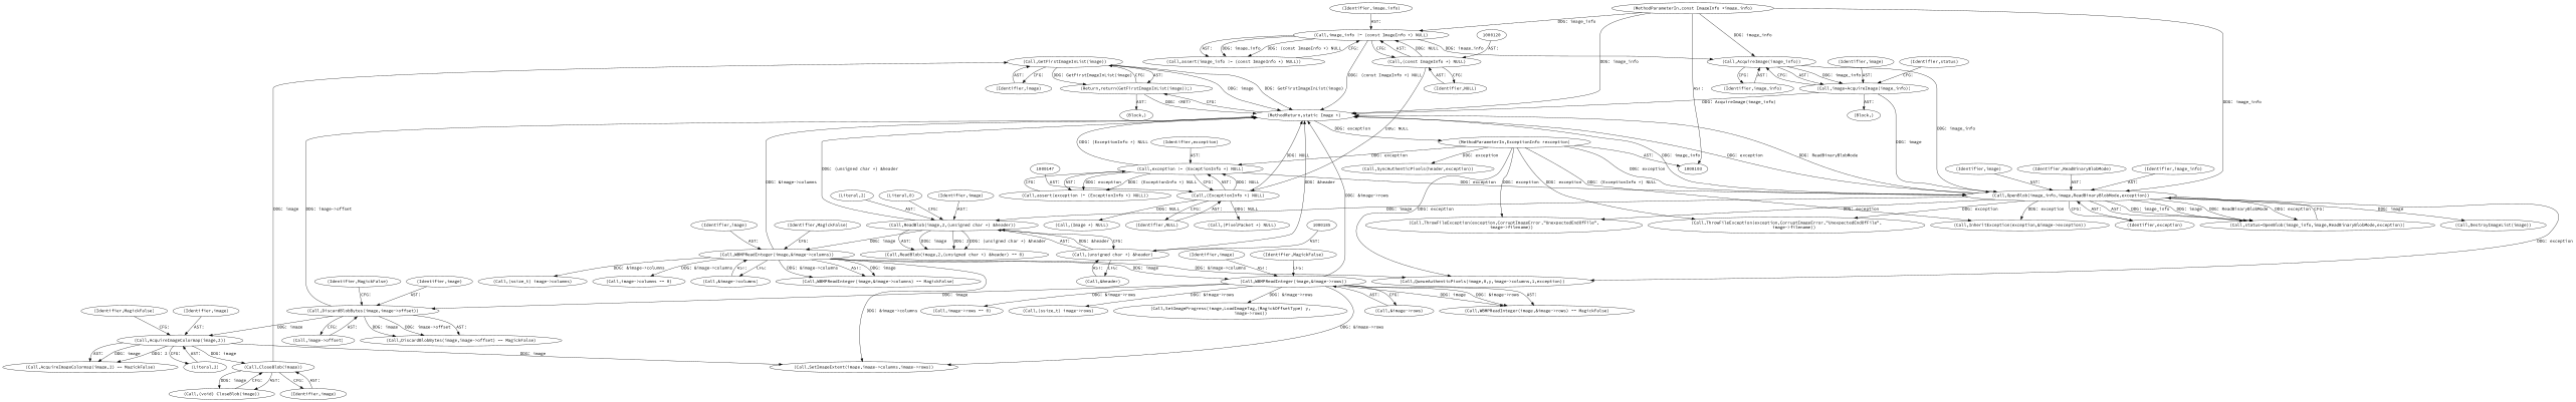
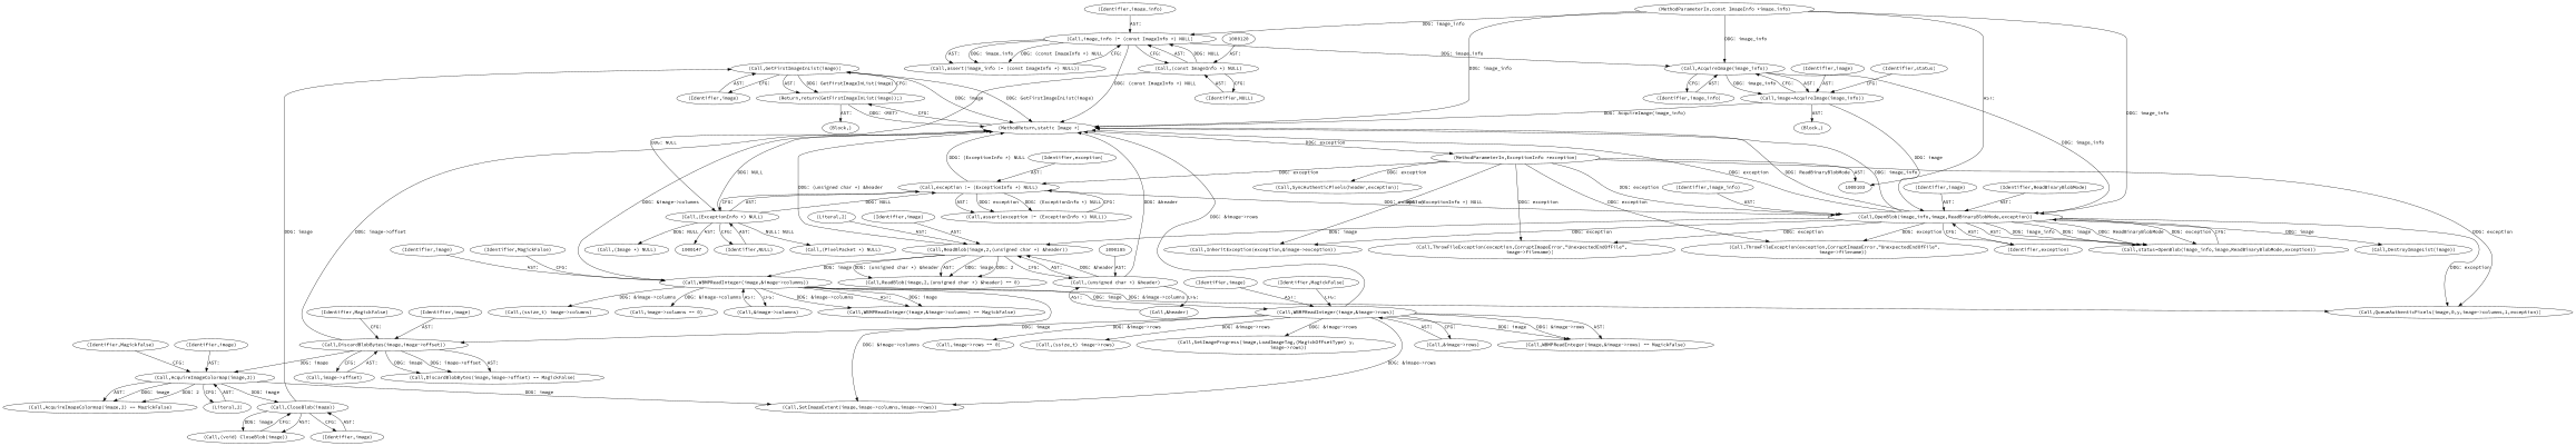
  digraph {
    fontname="Source Code Pro"
    node [fontname="Source Code Pro"]
    edge [fontname="Source Code Pro"]
    n1 [label="(Call,GetFirstImageInList(image))"]
    n2 [label="(Return,return(GetFirstImageInList(image));)"]
    n3 [label="(MethodReturn,static Image *)"]
    n4 [label="(Identifier,image)"]
    n5 [label="(Block,)"]
    n6 [label="(MethodParameterIn,ExceptionInfo *exception)"]
    n7 [label="(Call,CloseBlob(image))"]
    n8 [label="(Call,(void) CloseBlob(image))"]
    n9 [label="(Identifier,image)"]
    n10 [label="(Call,AcquireImageColormap(image,2))"]
    n11 [label="(Call,SetImageExtent(image,image->columns,image->rows))"]
    n12 [label="(Literal,2)"]
    n13 [label="(Call,AcquireImageColormap(image,2) == MagickFalse)"]
    n14 [label="(Call,DiscardBlobBytes(image,image->offset))"]
    n15 [label="(Call,image->offset)"]
    n16 [label="(Call,DiscardBlobBytes(image,image->offset) == MagickFalse)"]
    n17 [label="(Call,WBMPReadInteger(image,&image->rows))"]
    n18 [label="(Call,(ssize_t) image->rows)"]
    n19 [label="(Call,SetImageProgress(image,LoadImageTag,(MagickOffsetType) y,\n                image->rows))"]
    n20 [label="(Call,&image->rows)"]
    n21 [label="(Call,WBMPReadInteger(image,&image->rows) == MagickFalse)"]
    n22 [label="(Call,image->rows == 0)"]
    n23 [label="(Call,WBMPReadInteger(image,&image->columns))"]
    n24 [label="(Call,&image->columns)"]
    n25 [label="(Call,(ssize_t) image->columns)"]
    n26 [label="(Call,QueueAuthenticPixels(image,0,y,image->columns,1,exception))"]
    n27 [label="(Call,image->columns == 0)"]
    n28 [label="(Call,WBMPReadInteger(image,&image->columns) == MagickFalse)"]
    n29 [label="(Call,ReadBlob(image,2,(unsigned char *) &header))"]
    n30 [label="(Call,(unsigned char *) &header)"]
    n31 [label="(Call,ReadBlob(image,2,(unsigned char *) &header) == 0)"]
    n32 [label="(Call,&header)"]
    n33 [label="(Call,OpenBlob(image_info,image,ReadBinaryBlobMode,exception))"]
    n34 [label="(Call,ThrowFileException(exception,CorruptImageError,\"UnexpectedEndOfFile\",\n      image->filename))"]
    n35 [label="(Call,InheritException(exception,&image->exception))"]
    n36 [label="(Call,status=OpenBlob(image_info,image,ReadBinaryBlobMode,exception))"]
    n37 [label="(Call,ThrowFileException(exception,CorruptImageError,\"UnexpectedEndOfFile\",\n      image->filename))"]
    n38 [label="(Call,DestroyImageList(image))"]
    n39 [label="(Identifier,exception)"]
    n40 [label="(Call,AcquireImage(image_info))"]
    n41 [label="(Call,image=AcquireImage(image_info))"]
    n42 [label="(Identifier,image_info)"]
    n43 [label="(Block,)"]
    n44 [label="(Call,image_info != (const ImageInfo *) NULL)"]
    n45 [label="(Call,(const ImageInfo *) NULL)"]
    n46 [label="(Call,assert(image_info != (const ImageInfo *) NULL))"]
    n47 [label="(Call,(ExceptionInfo *) NULL)"]
    n48 [label="(Identifier,NULL)"]
    n49 [label="(MethodParameterIn,const ImageInfo *image_info)"]
    1000103
    n51 [label="(Call,exception != (ExceptionInfo *) NULL)"]
    n52 [label="(Identifier,NULL)"]
    n53 [label="(Call,(PixelPacket *) NULL)"]
    n54 [label="(Call,(Image *) NULL)"]
    n55 [label="(Call,assert(exception != (ExceptionInfo *) NULL))"]
    n56 [label="(Call,SyncAuthenticPixels(header,exception))"]
    n57 [label="(Identifier,MagickFalse)"]
    n58 [label="(Identifier,exception)"]
    n59 [label="(Identifier,image)"]
    n60 [label="(Literal,2)"]
-   n61 [label="(Literal,0)"]
    n62 [label="(Identifier,image)"]
    n63 [label="(Identifier,image_info)"]
    n64 [label="(Identifier,image)"]
    n65 [label="(Identifier,image)"]
    n66 [label="(Identifier,ReadBinaryBlobMode)"]
    n67 [label="(Identifier,status)"]
    n68 [label="(Identifier,MagickFalse)"]
    n69 [label="(Identifier,image)"]
    n70 [label="(Identifier,image)"]
    n71 [label="(Identifier,image_info)"]
    n72 [label="(Identifier,MagickFalse)"]
    n73 [label="(Identifier,MagickFalse)"]
    n74 [label="(Identifier,image)"]
    1000120
    1000147
    1000185
    n1 -> n2 [label="AST: "]
    n1 -> n2 [label="DDG: GetFirstImageInList(image)"]
    n1 -> n3 [label="DDG: image"]
    n1 -> n3 [label="DDG: GetFirstImageInList(image)"]
    n1 -> n4 [label="CFG: "]
    n2 -> n1 [label="CFG: "]
    n2 -> n3 [label="DDG: <RET>"]
    n2 -> n5 [label="AST: "]
    n3 -> n2 [label="CFG: "]
    n3 -> n6 [label="DDG: exception"]
    n4 -> n1 [label="AST: "]
    n6 -> n26 [label="DDG: exception"]
    n6 -> n33 [label="DDG: exception"]
    n6 -> n34 [label="DDG: exception"]
    n6 -> n35 [label="DDG: (ExceptionInfo *) NULL"]
    n6 -> n37 [label="DDG: exception"]
    n6 -> 1000103 [label="AST: "]
    n6 -> n51 [label="DDG: exception"]
    n6 -> n56 [label="DDG: exception"]
    n7 -> n1 [label="DDG: image"]
    n7 -> n8 [label="AST: "]
    n7 -> n8 [label="DDG: image"]
    n7 -> n9 [label="CFG: "]
    n8 -> n7 [label="CFG: "]
    n9 -> n7 [label="AST: "]
    n10 -> n7 [label="DDG: image"]
    n10 -> n11 [label="DDG: image"]
    n10 -> n12 [label="CFG: "]
    n10 -> n13 [label="AST: "]
    n10 -> n13 [label="DDG: image"]
    n10 -> n13 [label="DDG: 2"]
    n12 -> n10 [label="AST: "]
    n14 -> n3 [label="DDG: image->offset"]
    n14 -> n10 [label="DDG: image"]
    n14 -> n15 [label="CFG: "]
    n14 -> n16 [label="AST: "]
    n14 -> n16 [label="DDG: image"]
    n14 -> n16 [label="DDG: image->offset"]
    n15 -> n14 [label="AST: "]
    n17 -> n3 [label="DDG: &image->rows"]
    n17 -> n11 [label="DDG: &image->rows"]
    n17 -> n14 [label="DDG: image"]
    n17 -> n18 [label="DDG: &image->rows"]
    n17 -> n19 [label="DDG: &image->rows"]
    n17 -> n20 [label="CFG: "]
    n17 -> n21 [label="AST: "]
    n17 -> n21 [label="DDG: image"]
    n17 -> n21 [label="DDG: &image->rows"]
    n17 -> n22 [label="DDG: &image->rows"]
    n20 -> n17 [label="AST: "]
    n23 -> n3 [label="DDG: &image->columns"]
    n23 -> n11 [label="DDG: &image->columns"]
    n23 -> n17 [label="DDG: image"]
    n23 -> n24 [label="CFG: "]
    n23 -> n25 [label="DDG: &image->columns"]
    n23 -> n26 [label="DDG: &image->columns"]
    n23 -> n27 [label="DDG: &image->columns"]
    n23 -> n28 [label="AST: "]
    n23 -> n28 [label="DDG: image"]
    n23 -> n28 [label="DDG: &image->columns"]
    n24 -> n23 [label="AST: "]
    n29 -> n3 [label="DDG: (unsigned char *) &header"]
    n29 -> n23 [label="DDG: image"]
    n29 -> n30 [label="CFG: "]
    n29 -> n31 [label="AST: "]
    n29 -> n31 [label="DDG: image"]
    n29 -> n31 [label="DDG: 2"]
    n29 -> n31 [label="DDG: (unsigned char *) &header"]
    n30 -> n3 [label="DDG: &header"]
    n30 -> n29 [label="AST: "]
    n30 -> n29 [label="DDG: &header"]
    n30 -> n32 [label="CFG: "]
    n32 -> n30 [label="AST: "]
    n33 -> n3 [label="DDG: ReadBinaryBlobMode"]
    n33 -> n3 [label="DDG: image_info"]
    n33 -> n3 [label="DDG: exception"]
    n33 -> n26 [label="DDG: exception"]
    n33 -> n29 [label="DDG: image"]
    n33 -> n34 [label="DDG: exception"]
    n33 -> n35 [label="DDG: exception"]
    n33 -> n36 [label="AST: "]
    n33 -> n36 [label="DDG: image_info"]
    n33 -> n36 [label="DDG: image"]
    n33 -> n36 [label="DDG: ReadBinaryBlobMode"]
    n33 -> n36 [label="DDG: exception"]
    n33 -> n37 [label="DDG: exception"]
    n33 -> n38 [label="DDG: image"]
    n33 -> n39 [label="CFG: "]
    n36 -> n33 [label="CFG: "]
    n39 -> n33 [label="AST: "]
    n40 -> n33 [label="DDG: image_info"]
    n40 -> n41 [label="AST: "]
    n40 -> n41 [label="DDG: image_info"]
    n40 -> n42 [label="CFG: "]
    n41 -> n3 [label="DDG: AcquireImage(image_info)"]
    n41 -> n33 [label="DDG: image"]
    n41 -> n40 [label="CFG: "]
    n41 -> n43 [label="AST: "]
    n42 -> n40 [label="AST: "]
    n44 -> n3 [label="DDG: (const ImageInfo *) NULL"]
    n44 -> n40 [label="DDG: image_info"]
    n44 -> n45 [label="CFG: "]
    n44 -> n46 [label="AST: "]
    n44 -> n46 [label="DDG: image_info"]
    n44 -> n46 [label="DDG: (const ImageInfo *) NULL"]
    n45 -> n44 [label="AST: "]
    n45 -> n44 [label="DDG: NULL"]
    n45 -> n47 [label="DDG: NULL"]
    n45 -> n48 [label="CFG: "]
    n46 -> n44 [label="CFG: "]
    n47 -> n3 [label="DDG: NULL"]
    n47 -> n51 [label="AST: "]
    n47 -> n51 [label="DDG: NULL"]
    n47 -> n52 [label="CFG: "]
-   n47 -> n53 [label="DDG: NULL"]
+   n47 -> n53 [label="NULL: NULL"]
    n47 -> n54 [label="DDG: NULL"]
    n48 -> n45 [label="AST: "]
    n49 -> n3 [label="DDG: image_info"]
    n49 -> n33 [label="DDG: image_info"]
    n49 -> n40 [label="DDG: image_info"]
    n49 -> n44 [label="DDG: image_info"]
    n49 -> 1000103 [label="AST: "]
    n51 -> n3 [label="DDG: (ExceptionInfo *) NULL"]
    n51 -> n33 [label="DDG: exception"]
    n51 -> n47 [label="CFG: "]
    n51 -> n55 [label="AST: "]
    n51 -> n55 [label="DDG: exception"]
    n51 -> n55 [label="DDG: (ExceptionInfo *) NULL"]
    n52 -> n47 [label="AST: "]
    n55 -> n51 [label="CFG: "]
    n57 -> n10 [label="CFG: "]
    n58 -> n51 [label="AST: "]
    n59 -> n23 [label="AST: "]
    n60 -> n29 [label="AST: "]
-   n61 -> n29 [label="CFG: "]
    n62 -> n10 [label="AST: "]
    n63 -> n44 [label="AST: "]
    n64 -> n41 [label="AST: "]
    n65 -> n33 [label="AST: "]
    n66 -> n33 [label="AST: "]
    n67 -> n41 [label="CFG: "]
    n68 -> n14 [label="CFG: "]
    n69 -> n29 [label="AST: "]
    n70 -> n14 [label="AST: "]
    n71 -> n33 [label="AST: "]
    n72 -> n17 [label="CFG: "]
    n73 -> n23 [label="CFG: "]
    n74 -> n17 [label="AST: "]
    1000120 -> n45 [label="AST: "]
-   1000147 -> n47 [label="AST: "]
+   n47 -> 1000147 [label="AST: "]
    1000185 -> n30 [label="AST: "]
  }
